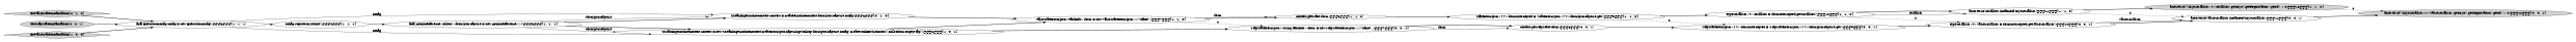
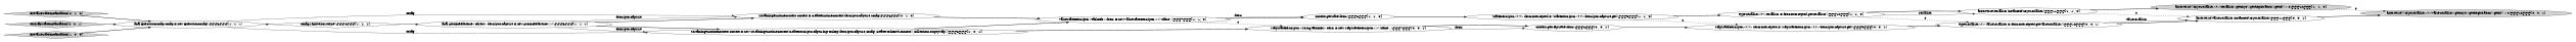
  digraph {
    rankdir=LR
    node [fillcolor=white shape=ellipse style=filled]
    edge [style=bold]
    n1 [label="assertTrue(serializer instanceof KryoSerializer)@@@11@@@['1', '1', '0']"]
    n2 [label="assertTrue(valueSerializer instanceof KryoSerializer)@@@11@@@['0', '0', '1']"]
    n3 [fillcolor=lightgray label="assertTrue(((KryoSerializer<?>)serializer).getKryo().getRegistration().getId() > 0)@@@12@@@['1', '1', '0']"]
    n4 [fillcolor=lightgray label="assertTrue(((KryoSerializer<?>)valueSerializer).getKryo().getRegistration().getId() > 0)@@@12@@@['0', '0', '1']"]
-   n5 [label="config.registerKryoType()@@@4@@@['1', '1', '1']"]
+   n5 [label="config.registerKryoType()@@@4@@@['1', '1', '1']" shape=diamond]
    n6 [label="final AtomicReference<Object> descriptorCapture = new AtomicReference<>()@@@5@@@['1', '1', '1']"]
    n7 [label="StreamingRuntimeContext context = createRuntimeContext(descriptorCapture,config)@@@6@@@['0', '1', '0']"]
    n8 [label="StreamingRuntimeContext context = new StreamingRuntimeContext(createDescriptorCapturingMockOp(descriptorCapture,config),createMockEnvironment(),Collections.emptyMap())@@@6@@@['1', '0', '1']"]
    n9 [label="ValueStateDescriptor<TaskInfo> descr = new ValueStateDescriptor<>(\"name\",)@@@7@@@['1', '1', '0']"]
    n10 [label="MapStateDescriptor<String,TaskInfo> descr = new MapStateDescriptor<>(\"name\",,)@@@7@@@['0', '0', '1']"]
-   n11 [label="context.getState(descr)@@@8@@@['1', '1', '0']" shape=diamond]
+   n11 [label="context.getState(descr)@@@8@@@['1', '1', '0']"]
    n12 [fillcolor=lightgray label="testValueStateInstantiation['0', '1', '0']" shape=diamond]
    n13 [label="final ExecutionConfig config = new ExecutionConfig()@@@3@@@['1', '1', '1']"]
    n14 [label="context.getMapState(descr)@@@8@@@['0', '0', '1']"]
    n15 [label="MapStateDescriptor<?,?> descrIntercepted = (MapStateDescriptor<?,?>)descriptorCapture.get()@@@9@@@['0', '0', '1']"]
    n16 [label="TypeSerializer<?> valueSerializer = descrIntercepted.getValueSerializer()@@@10@@@['0', '0', '1']"]
-   n17 [fillcolor=lightgray label="testMapStateInstantiation['0', '0', '1']"]
+   n17 [fillcolor=lightgray label="testMapStateInstantiation['0', '0', '1']" shape=diamond]
    n18 [label="StateDescriptor<?,?> descrIntercepted = (StateDescriptor<?,?>)descriptorCapture.get()@@@9@@@['1', '1', '0']"]
    n19 [label="TypeSerializer<?> serializer = descrIntercepted.getSerializer()@@@10@@@['1', '1', '0']"]
    n20 [fillcolor=lightgray label="testValueStateInstantiation['1', '0', '0']" shape=diamond]
    n1 -> n2 [label=0 style=dashed]
    n1 -> n3
    n2 -> n4
    n3 -> n4 [label=0 style=dashed]
    n5 -> n6
    n6 -> n7 [label=descriptorCapture style=solid]
    n6 -> n7
    n6 -> n8
    n6 -> n8 [label=descriptorCapture style=solid]
    n7 -> n9
    n8 -> n9
    n8 -> n10
    n9 -> n10 [label=0 style=dashed]
    n9 -> n11 [label=descr style=solid]
    n9 -> n11
    n10 -> n14
    n10 -> n14 [label=descr style=solid]
    n11 -> n18
    n12 -> n13
    n13 -> n5
    n13 -> n7 [label=config style=solid]
    n13 -> n8 [label=config style=solid]
    n14 -> n15
    n15 -> n16
    n16 -> n2 [label=valueSerializer style=solid]
    n16 -> n2
    n17 -> n13
    n18 -> n15 [label=0 style=dashed]
    n18 -> n19
    n19 -> n1
    n19 -> n1 [label=serializer style=solid]
    n19 -> n16 [label=0 style=dashed]
    n20 -> n13
  }
